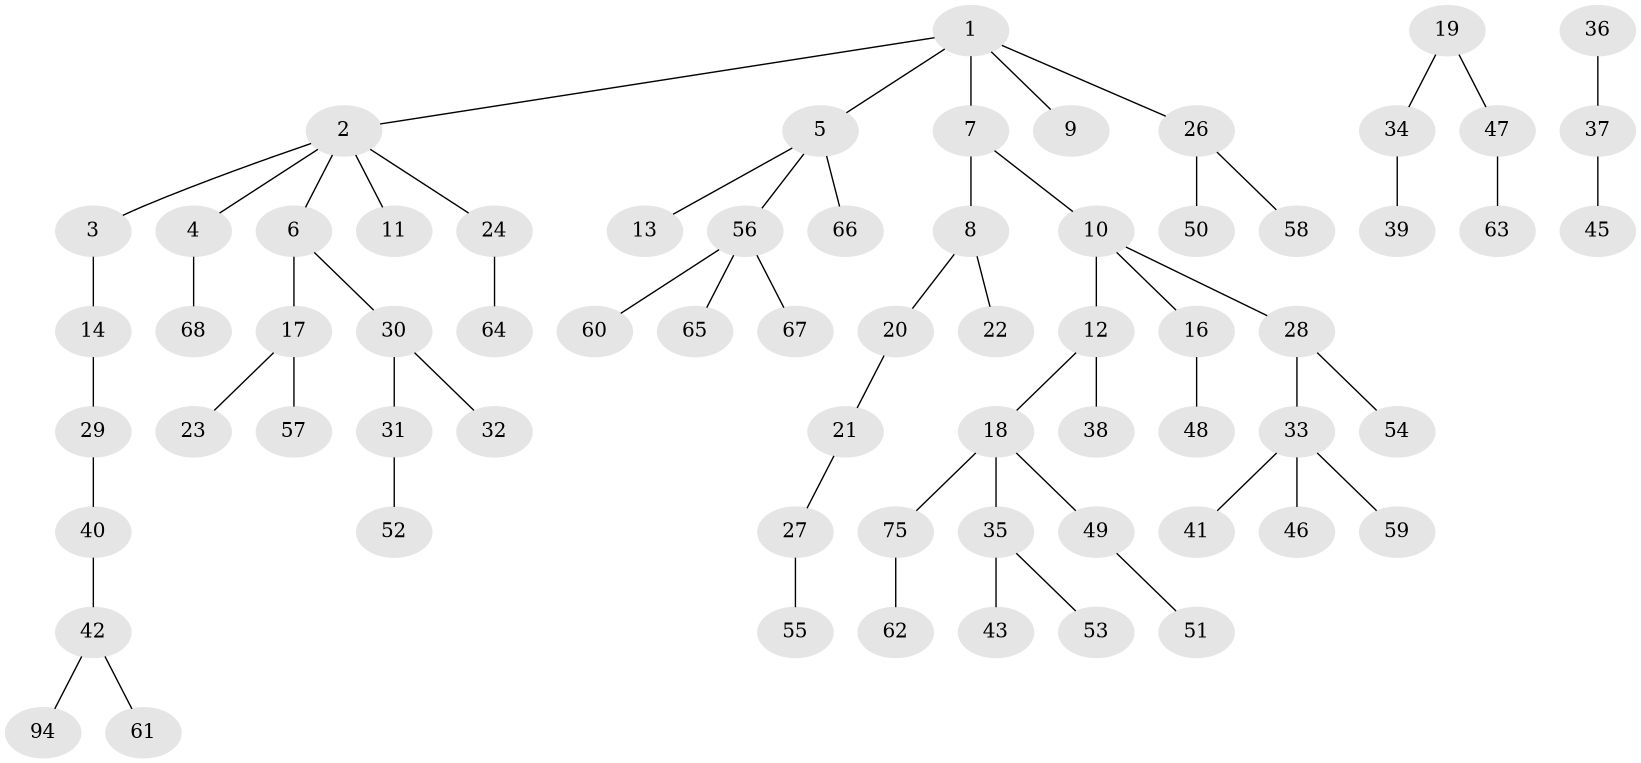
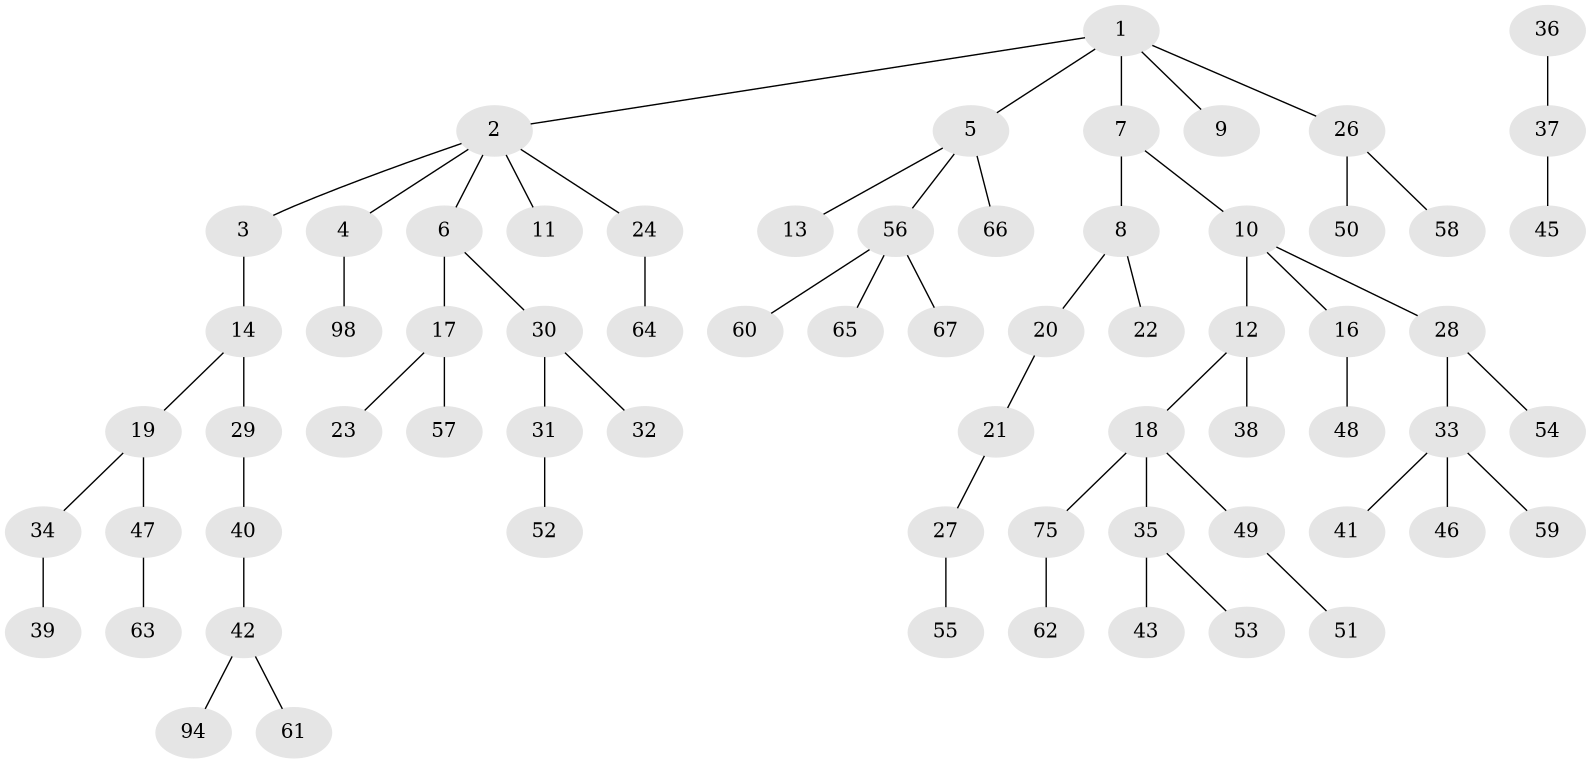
  graph {
    node [color=gray90 style=filled]
    1
    2
    5
    7
    9
    26
    3
    4
    6
    11
    24
    13
    56
    66
    8
    10
    50
    58
    14
-   68
+   68 [label=98]
    17
    30
    64
    19
    29
    60
    65
    67
    23
    57
    31
    32
    20
    22
    12
    16
    28
    21
    18
    38
    48
    33
    54
    n44 [label=75]
    35
    49
    34
    47
    40
    62
    43
    53
    51
    39
    63
    27
    55
    41
    46
    59
    42
    52
    36
    37
    45
    n66 [label=94]
    61
    1 -- 2
    1 -- 5
    1 -- 7
    1 -- 9
    1 -- 26
    2 -- 3
    2 -- 4
    2 -- 6
    2 -- 11
    2 -- 24
    5 -- 13
    5 -- 56
    5 -- 66
    7 -- 8
    7 -- 10
    26 -- 50
    26 -- 58
    3 -- 14
    4 -- 68
    6 -- 17
    6 -- 30
    24 -- 64
    56 -- 60
    56 -- 65
    56 -- 67
    8 -- 20
    8 -- 22
    10 -- 12
    10 -- 16
    10 -- 28
+   14 -- 19
    14 -- 29
    17 -- 23
    17 -- 57
    30 -- 31
    30 -- 32
    19 -- 34
    19 -- 47
    29 -- 40
    31 -- 52
    20 -- 21
    12 -- 18
    12 -- 38
    16 -- 48
    28 -- 33
    28 -- 54
    21 -- 27
    18 -- n44
    18 -- 35
    18 -- 49
    33 -- 41
    33 -- 46
    33 -- 59
    n44 -- 62
    35 -- 43
    35 -- 53
    49 -- 51
    34 -- 39
    47 -- 63
    40 -- 42
    27 -- 55
    42 -- n66
    42 -- 61
    36 -- 37
    37 -- 45
  }
